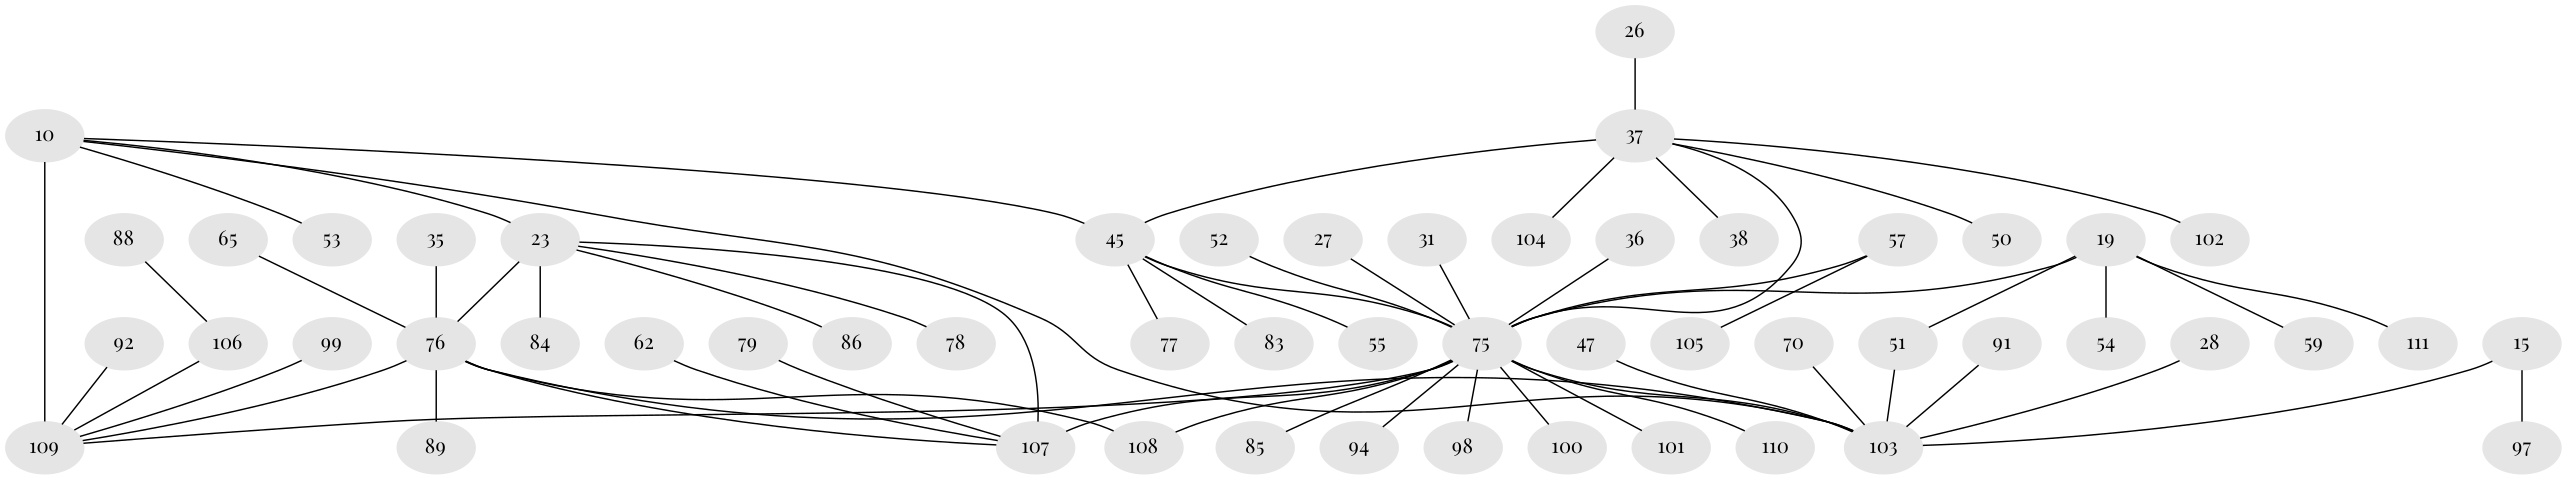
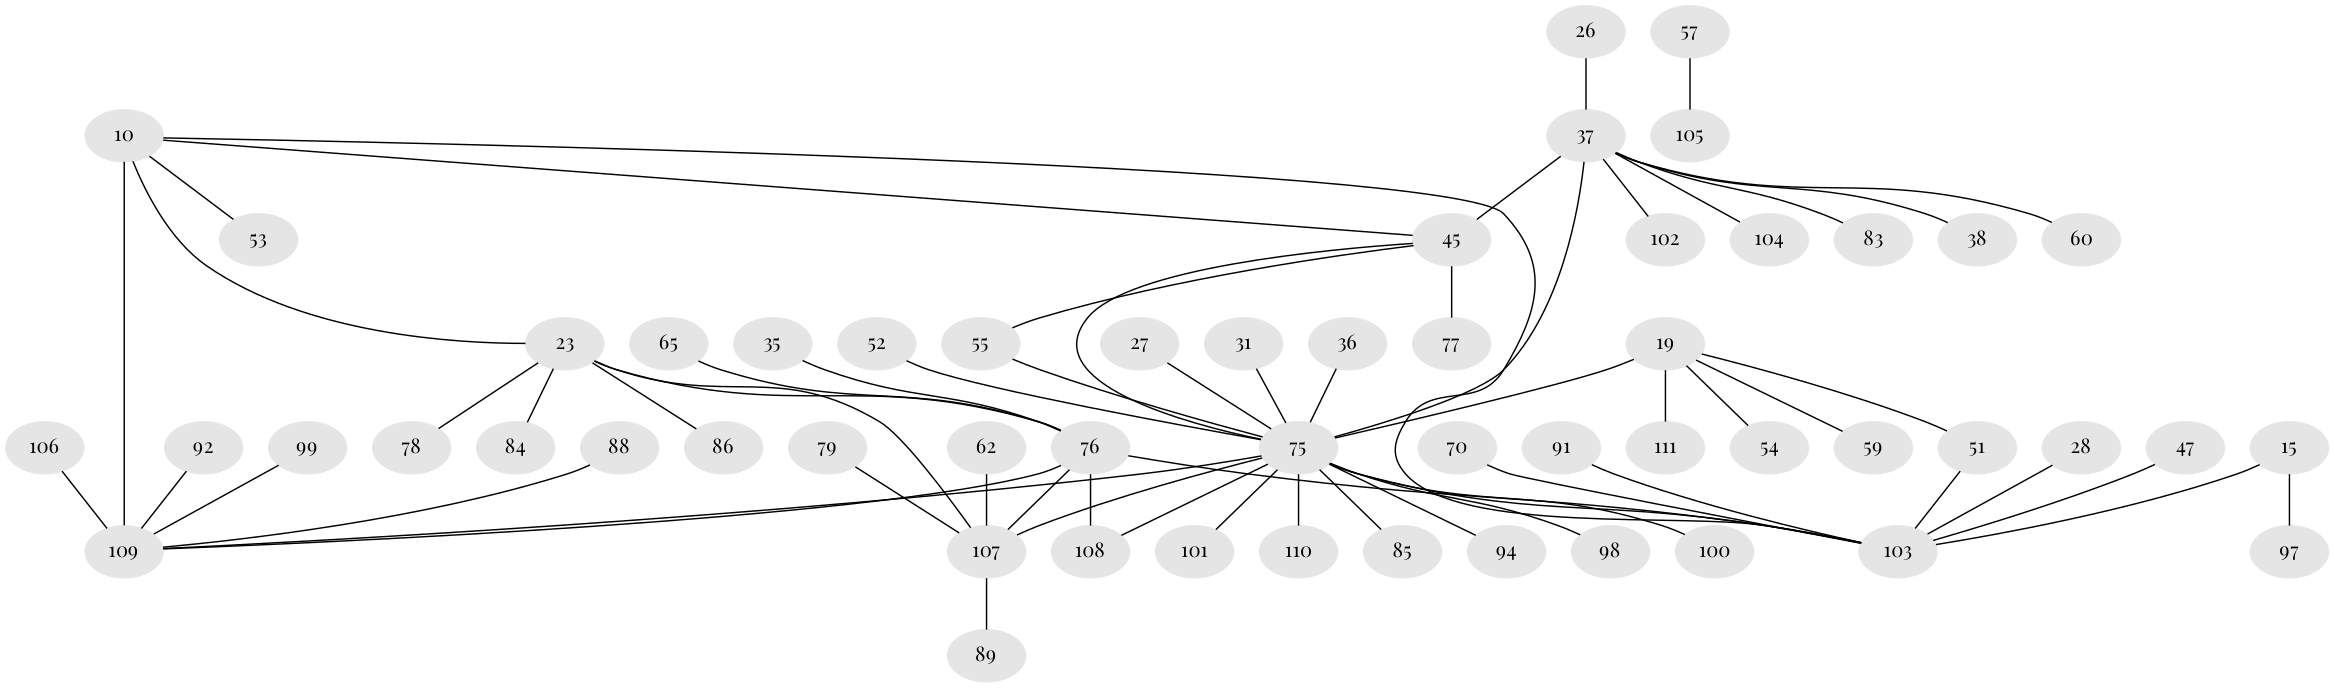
  graph {
    fontname="Playfair Display"
    node [color=gray90 fontname="Playfair Display" style=filled]
    edge [fontname="Playfair Display"]
    10 [super="+8"]
    23 [super="+21"]
    45 [super="+2"]
    53
    103 [super="+14"]
    109 [super="+61+66+30+44+9+29+41+43+50+63"]
    76 [super="+42+24+32"]
    78
    84
    86
    107 [super="+72+25"]
    75 [super="+68+20+69"]
    55
    77 [super="+73"]
    83 [super="+58"]
    15 [super="+12"]
    97 [super="+96"]
    19 [super="+17"]
    51
    54
    59
    111
    85
    94
    98 [super="+34+40+71+87"]
    100 [super="+82"]
    101
    108
    110
    89
    37 [super="+4"]
    38
-   60 [label=50]
+   60
    102
    104 [super="+80"]
    26
    27
    28
    31
    35
    36
    47
    52
    57
    105
    62
    65
    70
    79 [super="+49"]
    88
    91
    92 [super="+81"]
    99 [super="+48+93"]
    106 [super="+95"]
    10 -- 23
    10 -- 45
    10 -- 53
    10 -- 103
    10 -- 109 [weight=6]
    23 -- 76 [weight=4]
    23 -- 78
    23 -- 84
    23 -- 86
    23 -- 107 [weight=2]
    45 -- 75 [weight=2]
    45 -- 55
    45 -- 77
-   45 -- 83
+   37 -- 83
    76 -- 103 [weight=2]
    76 -- 109
    76 -- 107 [weight=2]
    76 -- 108
-   76 -- 89
+   107 -- 89
    75 -- 103 [weight=4]
    75 -- 109
    75 -- 107 [weight=3]
    75 -- 85
    75 -- 94
    75 -- 98
    75 -- 100
    75 -- 101
    75 -- 108
    75 -- 110
    15 -- 103 [weight=6]
    15 -- 97
    19 -- 75 [weight=6]
    19 -- 51
    19 -- 54
    19 -- 59
    19 -- 111
    51 -- 103
    37 -- 45 [weight=4]
    37 -- 75 [weight=2]
    37 -- 38
    37 -- 60
    37 -- 102
    37 -- 104
    26 -- 37
    27 -- 75
    28 -- 103
    31 -- 75
    35 -- 76
    36 -- 75
    47 -- 103
    52 -- 75
-   57 -- 75
+   55 -- 75
    57 -- 105
    62 -- 107
    65 -- 76
    70 -- 103
    79 -- 107
-   88 -- 106
+   88 -- 109
    91 -- 103
    92 -- 109
    99 -- 109
    106 -- 109
  }
